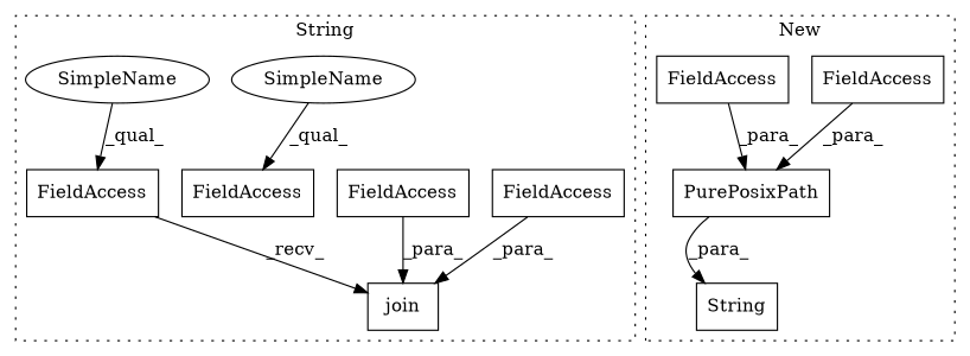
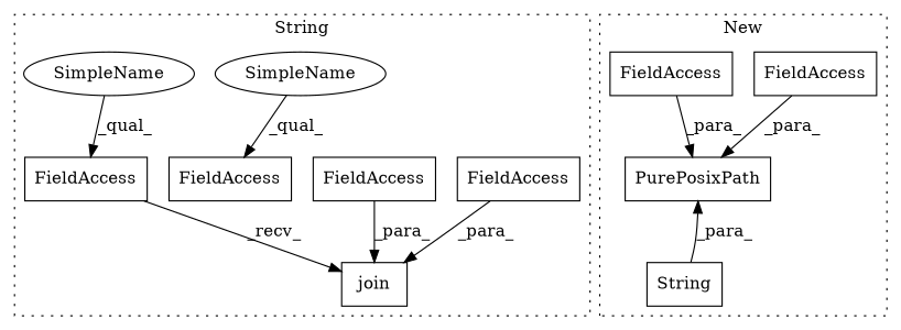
  digraph {
    node [a=22 l=7 s=22829 shape=box]
    n1 [a=32 l="5,1" label=join s="22837,22913"]
    n2 [l=28 label=FieldAccess s=22885]
    n3 [label=FieldAccess]
    n4 [l=21 label=FieldAccess s=22863]
    n5 [label=FieldAccess s=23149]
    n6 [a=42 l=2 label=SimpleName s=23149 shape=ellipse]
    n7 [a=42 l=2 label=SimpleName shape=ellipse]
    n8 [a=32 l="14,1" label=PurePosixPath s="23785,23885"]
    n9 [l=43 label=FieldAccess s=23842]
    n10 [l=21 label=FieldAccess s=23820]
    n11 [a=32 l="7,1" label=String s="23770,23886"]
    subgraph cluster_1 {
      label=String
      style=dotted
      n1
      n2
      n3
      n4
      n5
      n6
      n7
    }
    subgraph cluster_2 {
      label=New
      style=dotted
      n8
      n9
      n10
      n11
    }
    n2 -> n1 [label=_para_]
    n3 -> n1 [label=_recv_]
    n4 -> n1 [label=_para_]
    n6 -> n5 [label=_qual_]
    n7 -> n3 [label=_qual_]
-   n8 -> n11 [label=_para_]
+   n11 -> n8 [label=_para_]
    n9 -> n8 [label=_para_]
    n10 -> n8 [label=_para_]
  }
